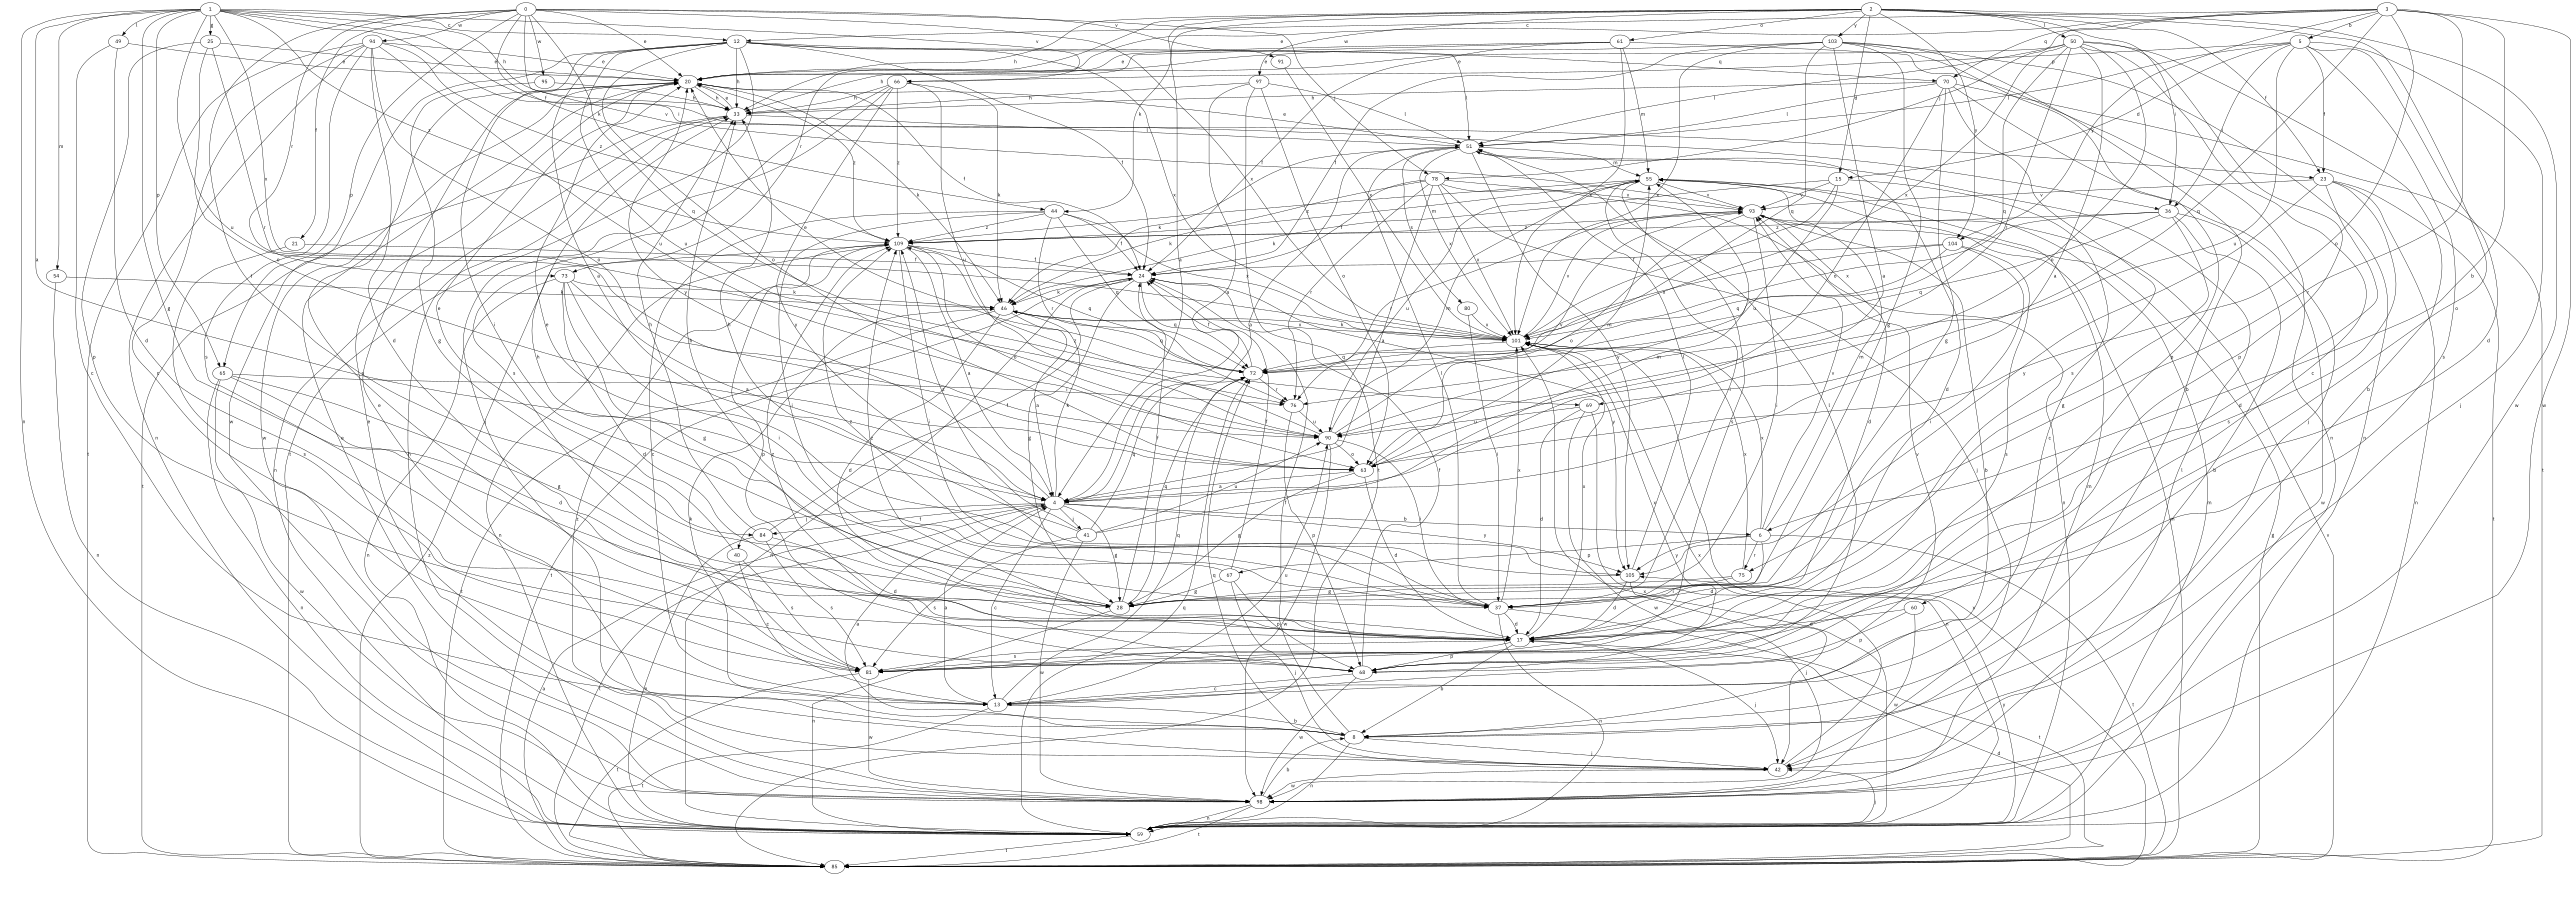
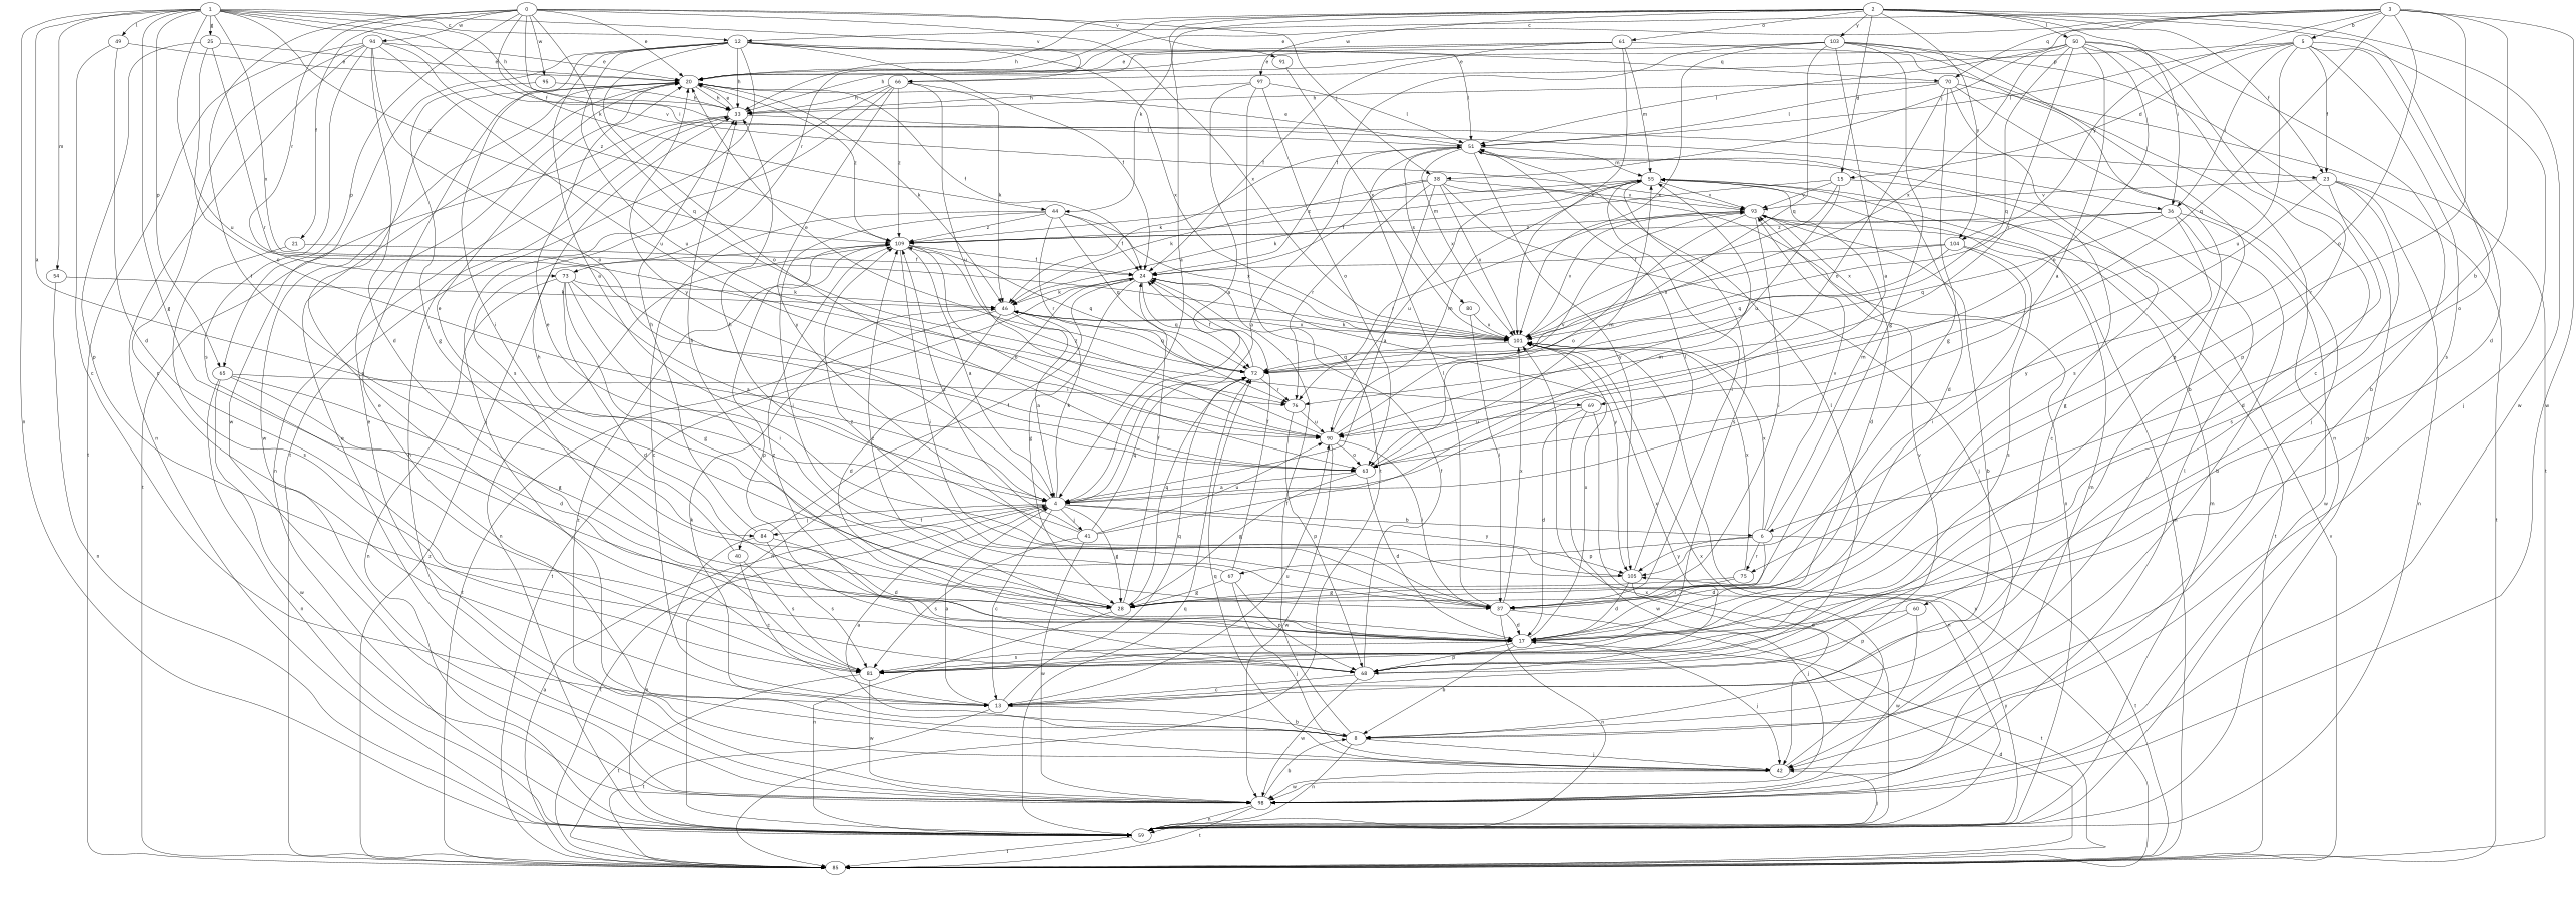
  strict digraph {
    fontname="IBM Plex Sans"
    node [fontname="IBM Plex Sans"]
    edge [fontname="IBM Plex Sans"]
    0
    20
    21
-   38 [label=78]
+   38
    44
    65
    69
    73
    84
    91
    93
    94
    95
    101
    33
    109
    98
    46
    81
    24
    4
    59
    42
    76
    13
    37
    72
    28
    17
    90
    80
    63
    85
    8
    1
    12
    23
    25
    36
    49
    54
    66
    6
    40
    41
    105
    70
    51
    68
    55
    97
    2
    15
    50
    60
    61
    103
    104
    3
    5
    75
    67
    0 -> 20 [label=e]
    0 -> 21 [label=f]
    0 -> 38 [label=j]
    0 -> 44 [label=k]
    0 -> 65 [label=p]
    0 -> 69 [label=q]
    0 -> 73 [label=r]
    0 -> 84 [label=t]
    0 -> 91 [label=v]
    0 -> 93 [label=v]
    0 -> 94 [label=w]
    0 -> 95 [label=w]
    0 -> 101 [label=x]
    20 -> 33 [label=h]
    20 -> 109 [label=z]
    20 -> 98 [label=w]
    20 -> 46 [label=k]
    20 -> 81 [label=s]
    20 -> 24 [label=f]
    21 -> 81 [label=s]
    21 -> 24 [label=f]
    38 -> 93 [label=v]
    38 -> 101 [label=x]
    38 -> 46 [label=k]
    38 -> 24 [label=f]
    38 -> 4 [label=a]
    38 -> 59 [label=n]
    38 -> 42 [label=j]
    38 -> 76 [label=r]
    44 -> 101 [label=x]
    44 -> 109 [label=z]
    44 -> 24 [label=f]
    44 -> 76 [label=r]
    44 -> 13 [label=c]
    44 -> 37 [label=i]
    44 -> 72 [label=q]
    65 -> 98 [label=w]
    65 -> 59 [label=n]
    65 -> 76 [label=i]
    65 -> 28 [label=g]
    65 -> 17 [label=d]
    69 -> 98 [label=w]
    69 -> 59 [label=n]
    69 -> 17 [label=d]
    69 -> 90 [label=u]
    73 -> 46 [label=k]
    73 -> 4 [label=a]
    73 -> 59 [label=n]
    73 -> 37 [label=i]
    73 -> 28 [label=g]
    73 -> 17 [label=d]
    84 -> 33 [label=h]
    84 -> 81 [label=s]
    84 -> 24 [label=f]
    84 -> 59 [label=n]
    84 -> 17 [label=d]
    91 -> 101 [label=x]
    93 -> 109 [label=z]
    93 -> 76 [label=r]
    93 -> 37 [label=i]
    93 -> 17 [label=d]
    93 -> 63 [label=o]
-   93 -> 85 [label=g]
+   93 -> 85 [label=t]
    93 -> 8 [label=b]
    94 -> 20 [label=e]
    94 -> 109 [label=z]
    94 -> 81 [label=s]
    94 -> 59 [label=n]
    94 -> 13 [label=c]
    94 -> 17 [label=d]
    94 -> 90 [label=u]
    94 -> 63 [label=o]
    94 -> 85 [label=t]
    95 -> 33 [label=h]
    95 -> 28 [label=g]
    101 -> 93 [label=v]
    101 -> 46 [label=k]
    101 -> 72 [label=q]
    33 -> 20 [label=e]
    33 -> 59 [label=n]
    33 -> 85 [label=t]
    33 -> 51 [label=l]
    109 -> 24 [label=f]
    109 -> 4 [label=a]
    109 -> 59 [label=n]
    109 -> 37 [label=i]
    109 -> 72 [label=q]
    109 -> 63 [label=o]
    109 -> 68 [label=p]
    109 -> 55 [label=m]
    98 -> 20 [label=e]
    98 -> 33 [label=h]
    98 -> 109 [label=z]
    98 -> 59 [label=n]
    98 -> 85 [label=t]
    98 -> 8 [label=b]
    98 -> 51 [label=l]
    98 -> 55 [label=m]
    46 -> 101 [label=x]
    46 -> 4 [label=a]
    46 -> 72 [label=q]
    46 -> 17 [label=d]
    46 -> 85 [label=t]
    81 -> 98 [label=w]
    81 -> 85 [label=t]
    24 -> 46 [label=k]
    24 -> 59 [label=n]
    24 -> 72 [label=q]
    24 -> 28 [label=g]
    24 -> 85 [label=t]
    24 -> 105 [label=y]
    4 -> 20 [label=y]
    4 -> 84 [label=t]
    4 -> 46 [label=k]
    4 -> 13 [label=c]
    4 -> 28 [label=g]
    4 -> 85 [label=t]
    4 -> 6 [label=b]
    4 -> 40 [label=j]
    4 -> 41 [label=j]
    4 -> 105 [label=y]
    59 -> 101 [label=x]
    59 -> 42 [label=j]
    59 -> 72 [label=q]
    59 -> 85 [label=t]
    59 -> 105 [label=y]
    59 -> 55 [label=m]
    42 -> 20 [label=e]
    42 -> 101 [label=x]
    42 -> 98 [label=w]
    42 -> 72 [label=q]
    76 -> 90 [label=u]
    76 -> 68 [label=p]
    13 -> 93 [label=v]
    13 -> 4 [label=a]
    13 -> 72 [label=q]
    13 -> 90 [label=u]
    13 -> 85 [label=t]
    13 -> 8 [label=b]
    37 -> 101 [label=x]
    37 -> 109 [label=z]
    37 -> 59 [label=n]
    37 -> 17 [label=d]
    37 -> 85 [label=t]
    37 -> 51 [label=l]
    72 -> 20 [label=e]
    72 -> 24 [label=f]
    72 -> 76 [label=r]
    28 -> 33 [label=h]
    28 -> 24 [label=f]
    28 -> 59 [label=n]
    28 -> 72 [label=q]
    17 -> 101 [label=x]
    17 -> 109 [label=z]
    17 -> 81 [label=s]
    17 -> 42 [label=j]
    17 -> 8 [label=b]
    17 -> 68 [label=p]
    90 -> 93 [label=v]
    90 -> 109 [label=z]
    90 -> 98 [label=w]
    90 -> 37 [label=i]
    90 -> 63 [label=o]
    90 -> 55 [label=m]
    80 -> 101 [label=x]
    80 -> 37 [label=i]
    63 -> 4 [label=a]
    63 -> 28 [label=g]
    63 -> 17 [label=d]
    63 -> 55 [label=m]
    85 -> 93 [label=v]
    85 -> 101 [label=x]
    85 -> 109 [label=z]
    85 -> 4 [label=a]
    85 -> 17 [label=d]
    85 -> 55 [label=m]
    8 -> 20 [label=e]
    8 -> 46 [label=k]
    8 -> 24 [label=f]
    8 -> 4 [label=a]
    8 -> 59 [label=n]
    8 -> 42 [label=j]
    1 -> 65 [label=p]
    1 -> 101 [label=x]
    1 -> 33 [label=h]
    1 -> 109 [label=z]
    1 -> 4 [label=a]
    1 -> 59 [label=n]
    1 -> 28 [label=g]
    1 -> 90 [label=u]
    1 -> 12 [label=c]
    1 -> 23 [label=f]
    1 -> 25 [label=g]
    1 -> 36 [label=i]
    1 -> 49 [label=l]
    1 -> 54 [label=m]
    1 -> 66 [label=v]
    12 -> 101 [label=x]
    12 -> 33 [label=h]
    12 -> 98 [label=w]
    12 -> 24 [label=f]
    12 -> 4 [label=a]
    12 -> 37 [label=i]
    12 -> 90 [label=u]
    12 -> 63 [label=o]
    12 -> 85 [label=t]
    12 -> 70 [label=q]
    12 -> 51 [label=l]
    23 -> 93 [label=v]
    23 -> 81 [label=s]
    23 -> 59 [label=n]
    23 -> 17 [label=d]
    23 -> 85 [label=t]
    23 -> 105 [label=y]
    25 -> 20 [label=e]
    25 -> 76 [label=r]
    25 -> 63 [label=o]
    25 -> 68 [label=p]
    36 -> 101 [label=x]
    36 -> 109 [label=z]
    36 -> 98 [label=w]
    36 -> 72 [label=q]
    36 -> 28 [label=g]
    36 -> 8 [label=b]
    49 -> 20 [label=e]
    49 -> 13 [label=c]
    49 -> 17 [label=d]
    54 -> 46 [label=k]
    54 -> 59 [label=n]
    66 -> 33 [label=h]
    66 -> 109 [label=z]
    66 -> 46 [label=k]
    66 -> 81 [label=s]
    66 -> 42 [label=j]
    66 -> 90 [label=u]
    66 -> 105 [label=y]
    6 -> 93 [label=v]
    6 -> 101 [label=x]
    6 -> 17 [label=d]
    6 -> 85 [label=t]
    6 -> 105 [label=y]
    6 -> 55 [label=m]
    6 -> 75 [label=r]
    6 -> 67 [label=p]
    40 -> 20 [label=e]
    40 -> 81 [label=s]
    40 -> 13 [label=c]
    41 -> 33 [label=h]
    41 -> 109 [label=z]
    41 -> 98 [label=w]
    41 -> 81 [label=s]
    41 -> 72 [label=q]
    41 -> 90 [label=u]
    41 -> 55 [label=m]
    105 -> 20 [label=e]
    105 -> 42 [label=j]
    105 -> 17 [label=d]
    105 -> 51 [label=l]
    70 -> 33 [label=h]
    70 -> 81 [label=s]
    70 -> 42 [label=j]
    70 -> 28 [label=g]
    70 -> 63 [label=o]
    70 -> 85 [label=t]
    70 -> 51 [label=l]
    51 -> 20 [label=e]
    51 -> 101 [label=x]
    51 -> 46 [label=k]
    51 -> 4 [label=a]
    51 -> 17 [label=d]
    51 -> 80 [label=s]
    51 -> 105 [label=y]
    51 -> 55 [label=m]
    68 -> 101 [label=x]
    68 -> 109 [label=z]
    68 -> 98 [label=w]
    68 -> 24 [label=f]
    68 -> 13 [label=c]
    68 -> 51 [label=l]
    55 -> 93 [label=v]
    55 -> 109 [label=z]
    55 -> 81 [label=s]
    55 -> 37 [label=i]
    55 -> 90 [label=u]
    97 -> 33 [label=h]
    97 -> 4 [label=a]
    97 -> 63 [label=o]
    97 -> 85 [label=t]
    97 -> 51 [label=l]
    2 -> 44 [label=k]
    2 -> 73 [label=r]
    2 -> 33 [label=h]
    2 -> 98 [label=w]
    2 -> 4 [label=a]
    2 -> 23 [label=f]
    2 -> 36 [label=i]
    2 -> 97 [label=w]
    2 -> 15 [label=d]
    2 -> 50 [label=l]
    2 -> 60 [label=o]
    2 -> 61 [label=o]
    2 -> 103 [label=y]
    2 -> 104 [label=y]
    15 -> 93 [label=v]
    15 -> 101 [label=x]
    15 -> 46 [label=k]
    15 -> 13 [label=c]
    15 -> 90 [label=u]
    50 -> 20 [label=e]
    50 -> 101 [label=x]
    50 -> 4 [label=a]
    50 -> 76 [label=r]
    50 -> 13 [label=c]
    50 -> 72 [label=q]
    50 -> 63 [label=o]
    50 -> 8 [label=b]
    50 -> 51 [label=l]
    50 -> 68 [label=p]
    60 -> 98 [label=w]
    60 -> 17 [label=d]
    60 -> 68 [label=p]
    61 -> 20 [label=e]
    61 -> 101 [label=x]
    61 -> 33 [label=h]
    61 -> 24 [label=f]
    61 -> 59 [label=n]
    61 -> 55 [label=m]
    103 -> 20 [label=e]
    103 -> 101 [label=x]
    103 -> 24 [label=f]
    103 -> 4 [label=a]
    103 -> 59 [label=n]
    103 -> 72 [label=q]
    103 -> 28 [label=g]
    103 -> 8 [label=b]
    103 -> 68 [label=p]
    104 -> 101 [label=x]
    104 -> 81 [label=s]
    104 -> 24 [label=f]
    104 -> 37 [label=i]
    104 -> 72 [label=q]
    3 -> 20 [label=e]
    3 -> 38 [label=j]
    3 -> 69 [label=q]
    3 -> 98 [label=w]
    3 -> 63 [label=o]
    3 -> 12 [label=c]
    3 -> 6 [label=b]
    3 -> 70 [label=q]
    3 -> 104 [label=y]
    3 -> 5 [label=b]
    3 -> 75 [label=r]
    5 -> 81 [label=s]
    5 -> 42 [label=j]
    5 -> 17 [label=d]
    5 -> 90 [label=u]
    5 -> 23 [label=f]
    5 -> 36 [label=i]
    5 -> 66 [label=p]
    5 -> 51 [label=l]
    5 -> 15 [label=d]
    75 -> 101 [label=x]
    75 -> 37 [label=i]
    75 -> 28 [label=g]
    67 -> 33 [label=h]
    67 -> 24 [label=f]
    67 -> 42 [label=j]
    67 -> 28 [label=g]
    67 -> 68 [label=p]
  }
